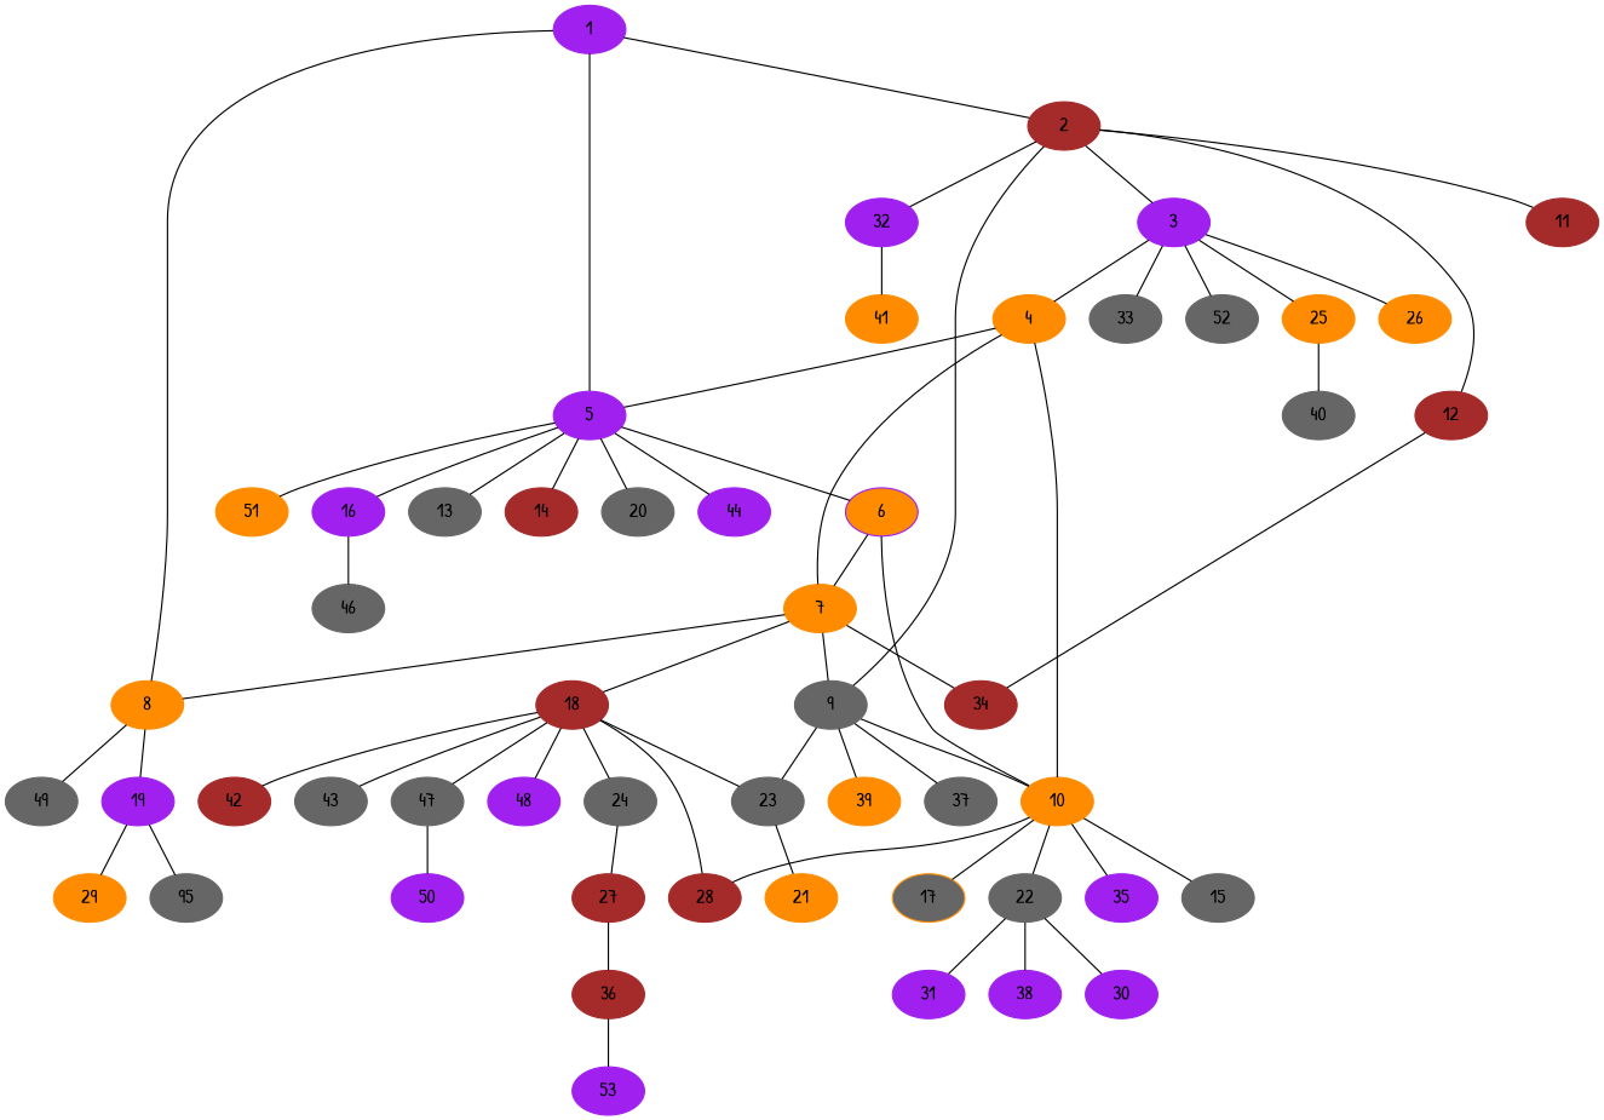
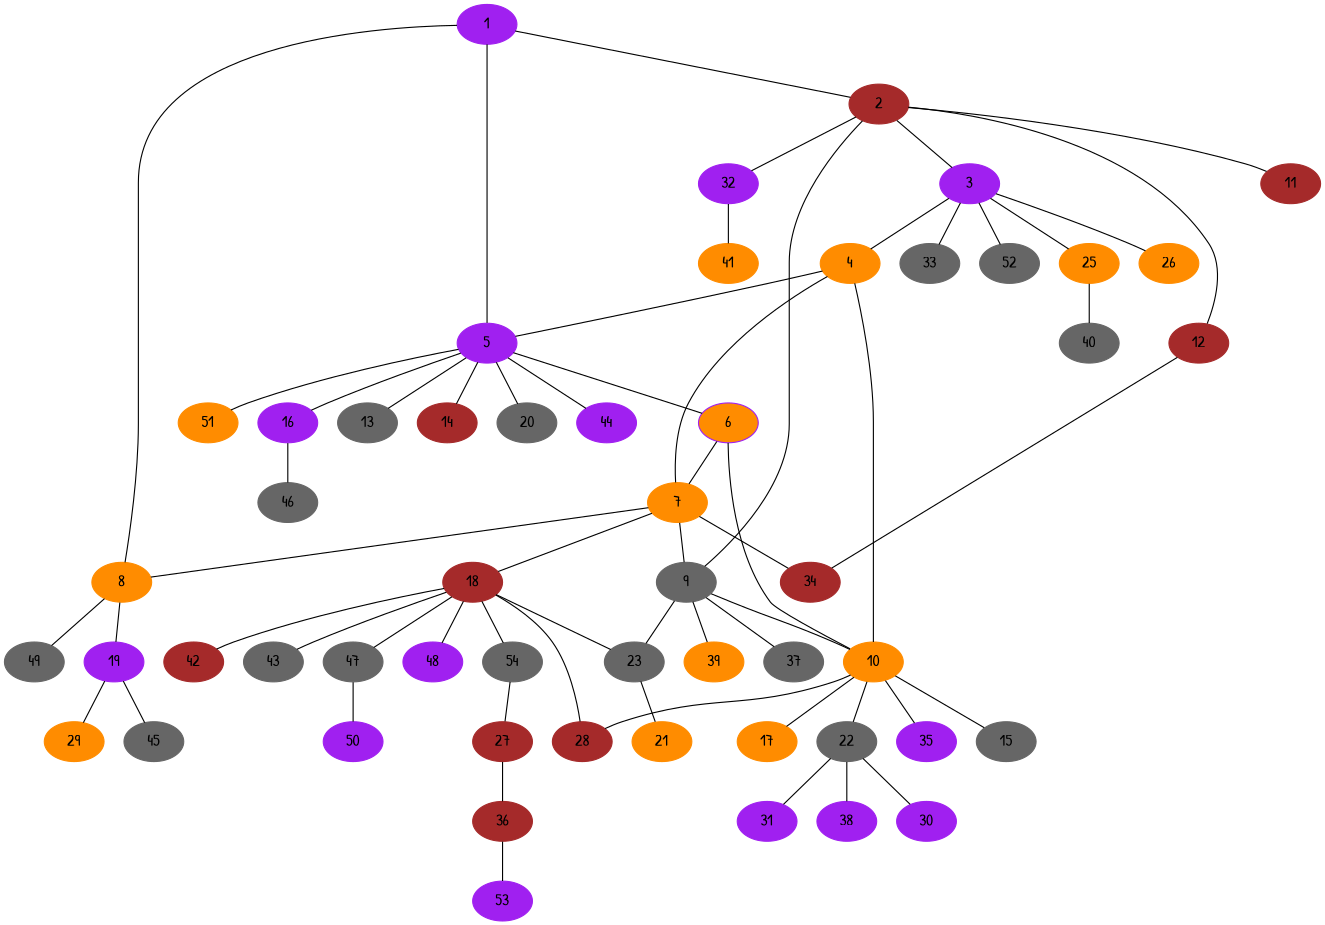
  graph {
    fontname="Patrick Hand"
    node [color=gray40 fontname="Patrick Hand" style=filled]
    edge [fontname="Patrick Hand"]
    1 [color=purple]
    2 [color=brown]
    5 [color=purple]
    8 [color=darkorange]
    3 [color=purple]
    9
    11 [color=brown]
    12 [color=brown]
    32 [color=purple]
    6 [color=purple fillcolor=darkorange]
    13
    14 [color=brown]
    16 [color=purple]
    20
    44 [color=purple]
    51 [color=darkorange]
    19 [color=purple]
    49
    4 [color=darkorange]
    25 [color=darkorange]
    26 [color=darkorange]
    33
    52
    10 [color=darkorange]
    23
    37
    39 [color=darkorange]
    34 [color=brown]
    41 [color=darkorange]
    7 [color=darkorange]
    40
    18 [color=brown]
    15
-   17 [color=darkorange fillcolor=gray40]
+   17 [color=darkorange]
    22
    28 [color=brown]
    35 [color=purple]
    46
-   24
+   24 [label=54]
    42 [color=brown]
    43
    47
    48 [color=purple]
    29 [color=darkorange]
-   45 [label=95]
+   45
    21 [color=darkorange]
    30 [color=purple]
    31 [color=purple]
    38 [color=purple]
    27 [color=brown]
    50 [color=purple]
    36 [color=brown]
    53 [color=purple]
    1 -- 2
    1 -- 5
    1 -- 8
    2 -- 3
    2 -- 9
    2 -- 11
    2 -- 12
    2 -- 32
    5 -- 6
    5 -- 13
    5 -- 14
    5 -- 16
    5 -- 20
    5 -- 44
    5 -- 51
    8 -- 19
    8 -- 49
    3 -- 4
    3 -- 25
    3 -- 26
    3 -- 33
    3 -- 52
    9 -- 10
    9 -- 23
    9 -- 37
    9 -- 39
    12 -- 34
    32 -- 41
    6 -- 10
    6 -- 7
    16 -- 46
    19 -- 29
    19 -- 45
    4 -- 5
    4 -- 10
    4 -- 7
    25 -- 40
    10 -- 15
    10 -- 17
    10 -- 22
    10 -- 28
    10 -- 35
    23 -- 21
    7 -- 8
    7 -- 9
    7 -- 34
    7 -- 18
    18 -- 23
    18 -- 28
    18 -- 24
    18 -- 42
    18 -- 43
    18 -- 47
    18 -- 48
    22 -- 30
    22 -- 31
    22 -- 38
    24 -- 27
    47 -- 50
    27 -- 36
    36 -- 53
  }
